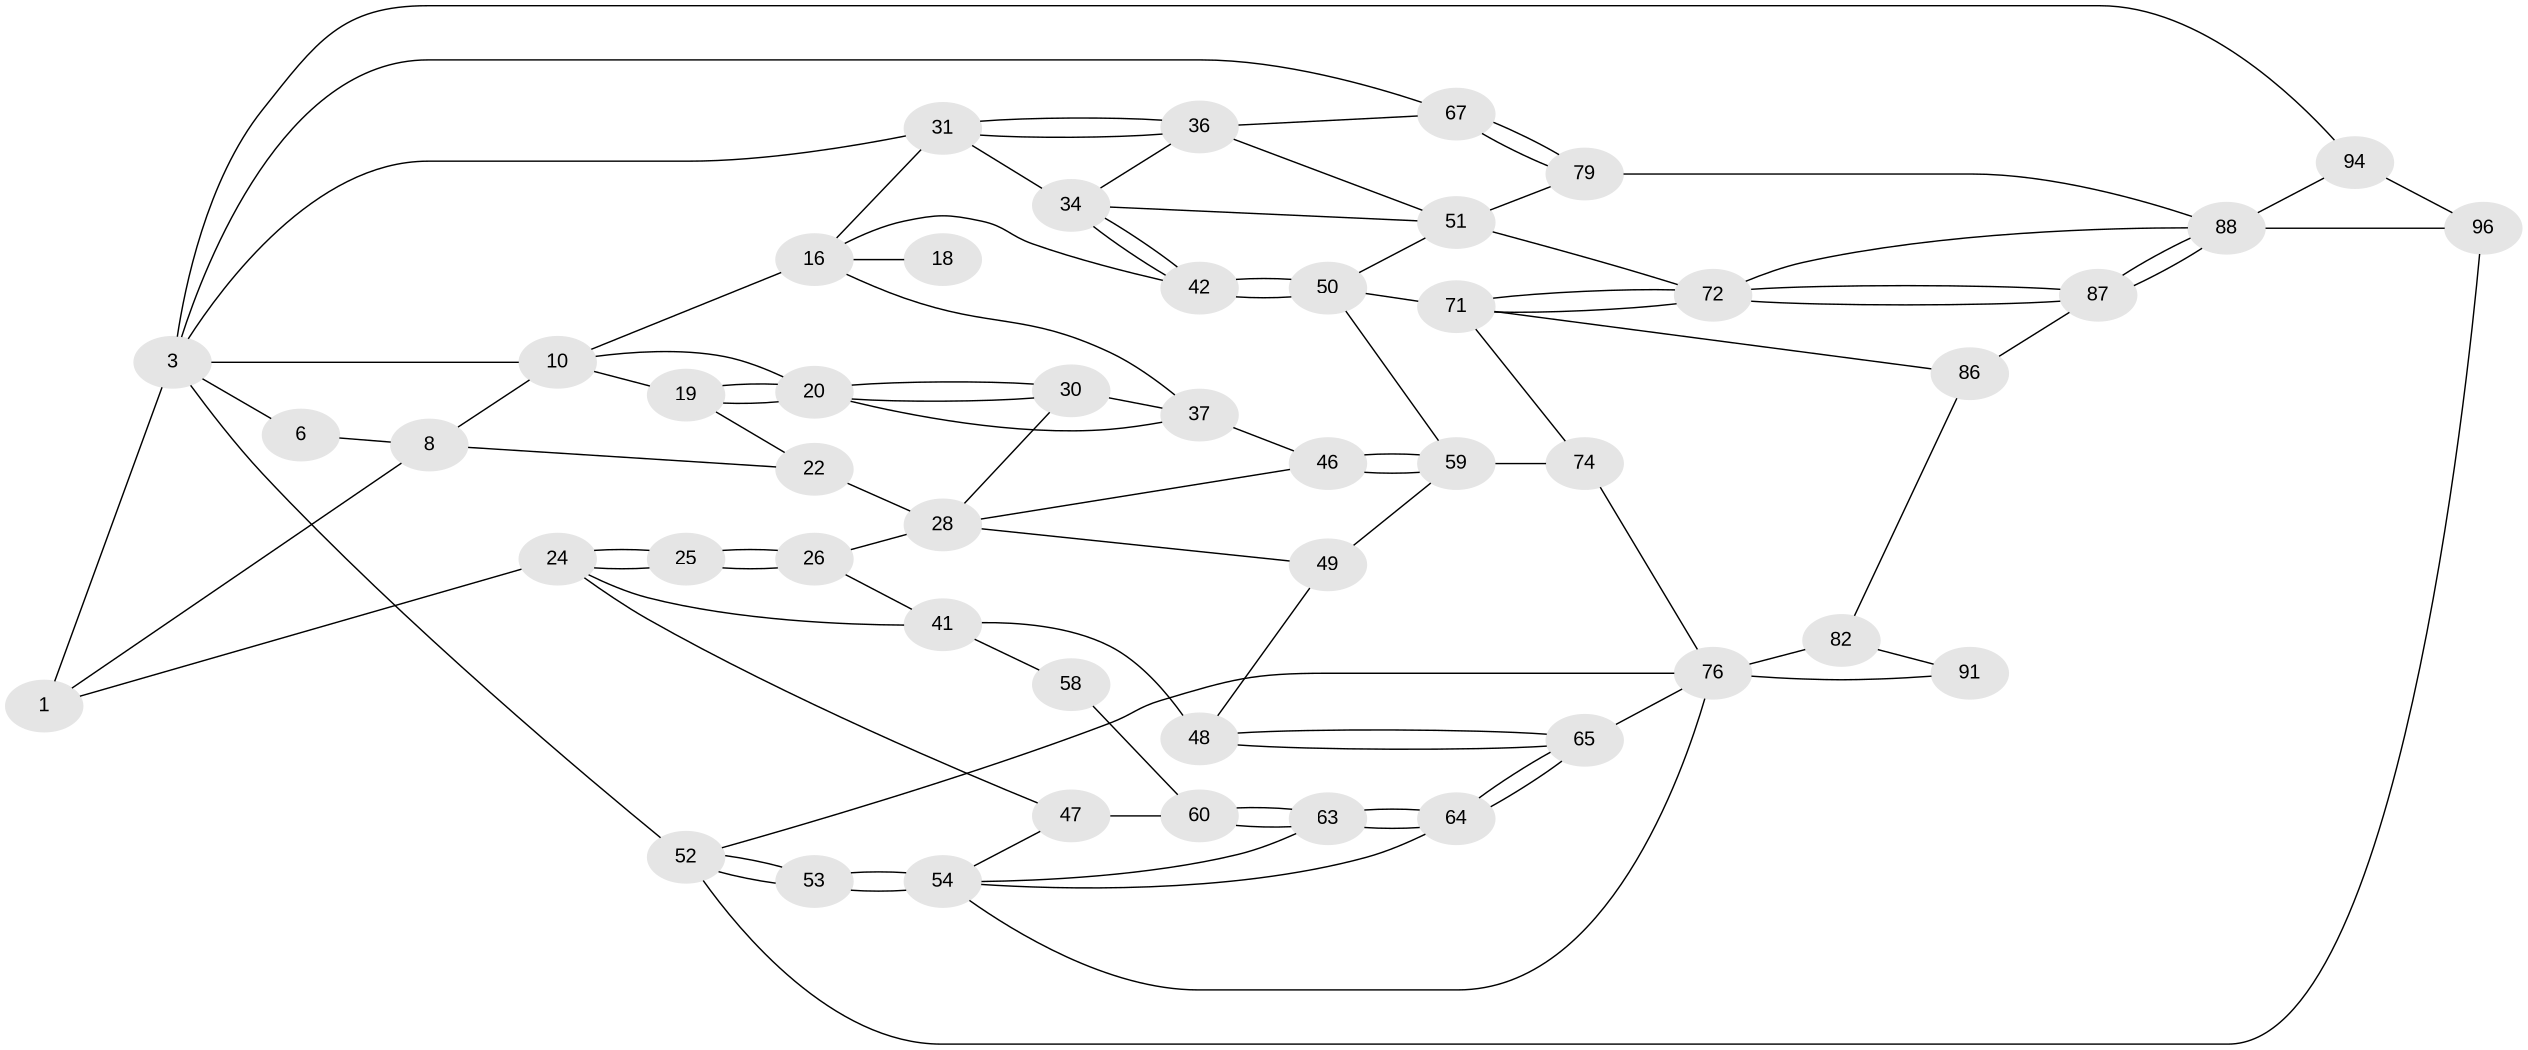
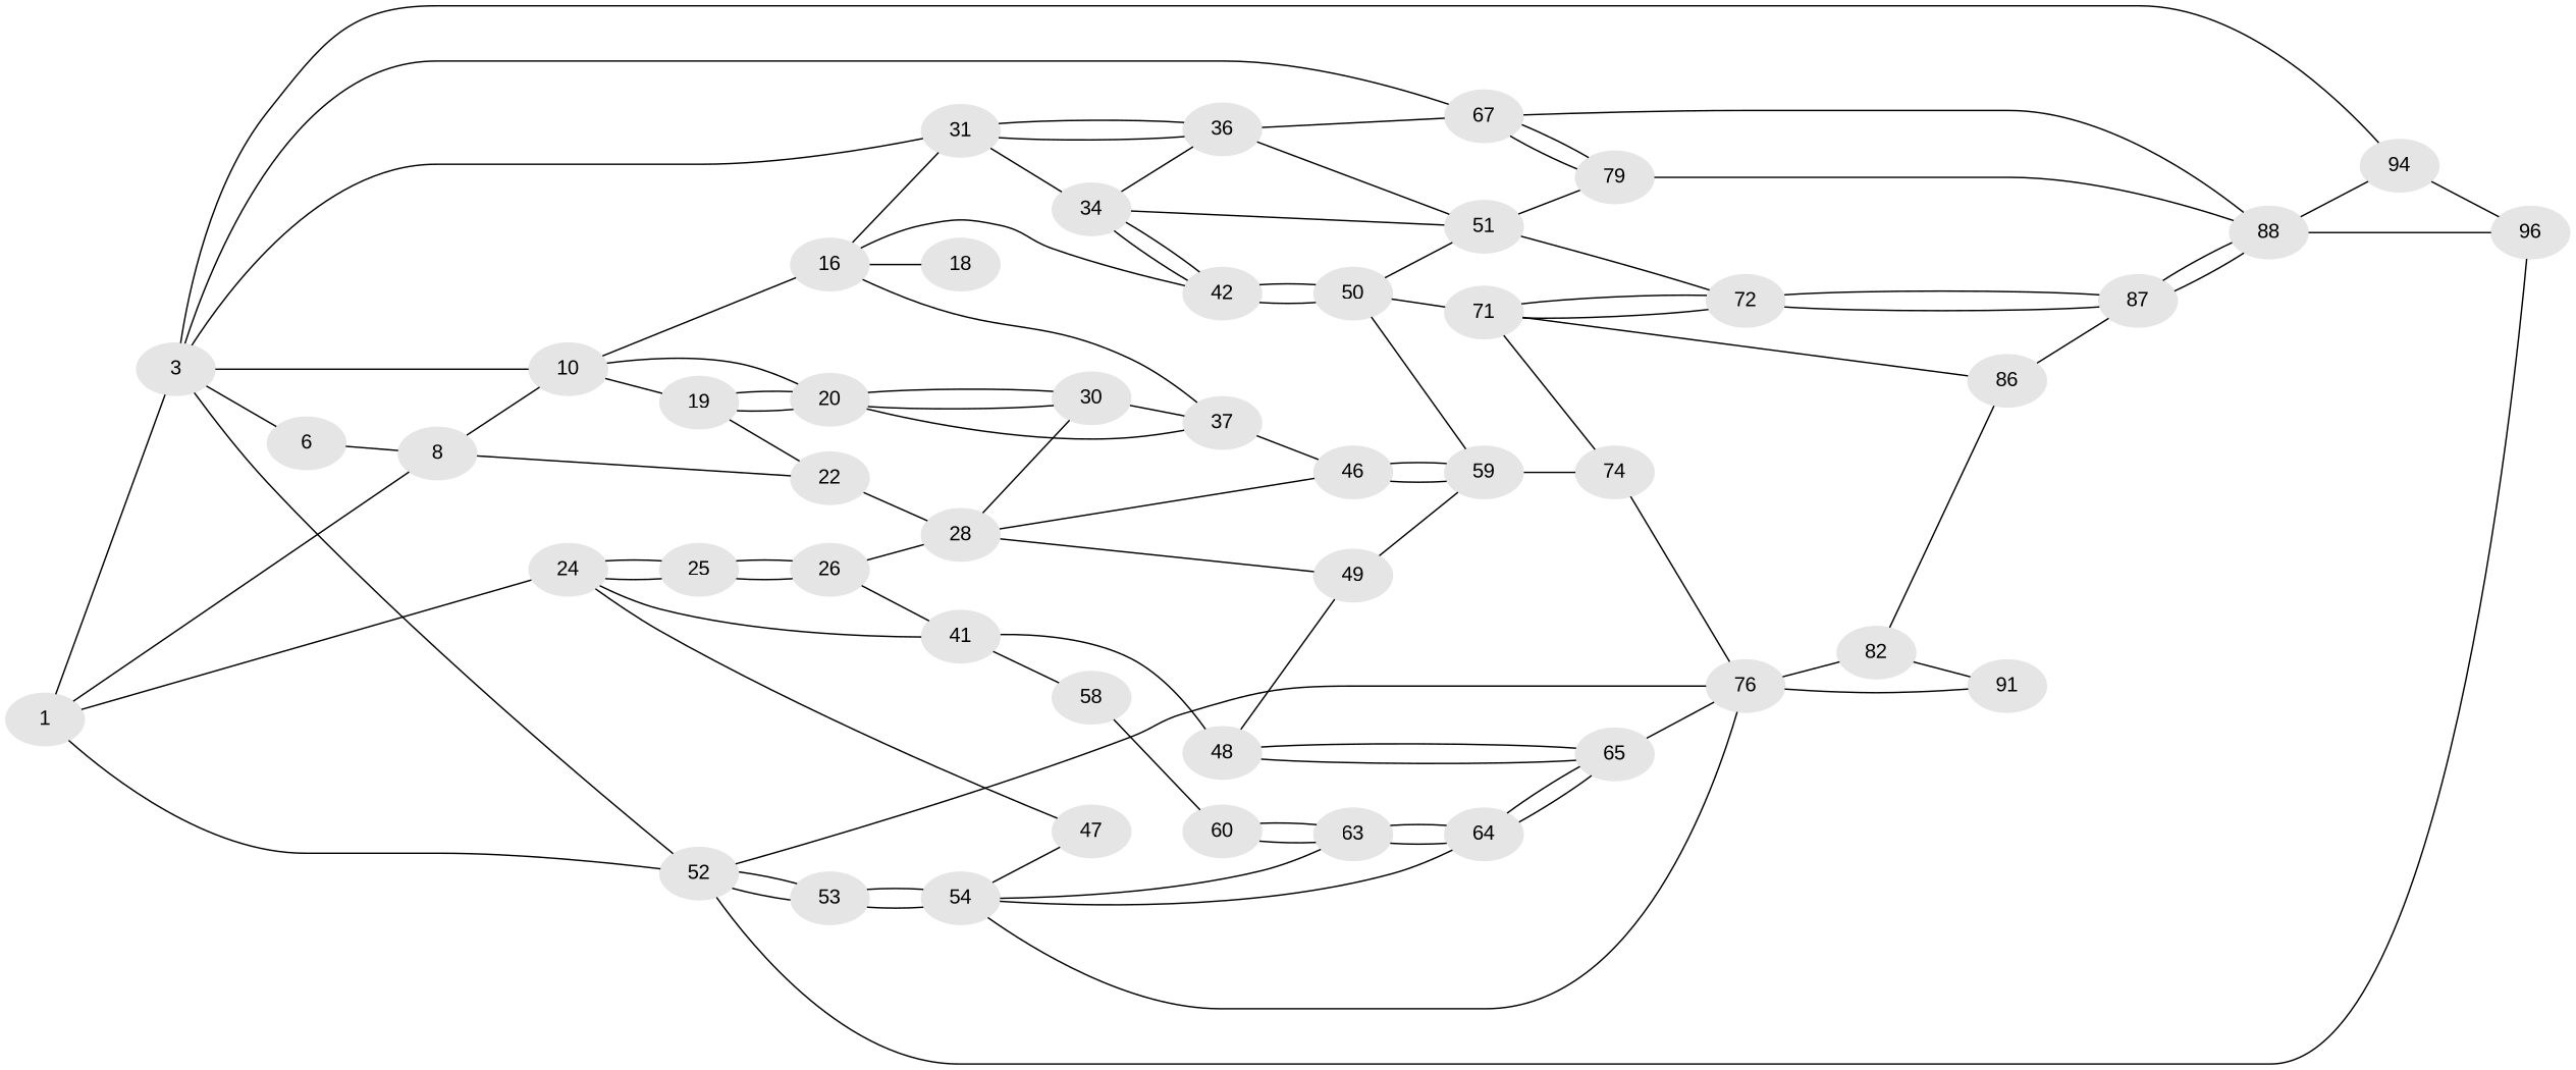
  graph {
    fontname="Liberation Sans"
    rankdir=LR
    node [color=gray90 fontname="Liberation Sans" style=filled]
    edge [fontname="Liberation Sans"]
    1 [super="+7+2"]
    3 [super="+69+4"]
    8 [super="+13"]
    24 [super="+43"]
    52 [super="+100"]
    6 [super="+9"]
    10 [super="+15+11"]
    31 [super="+32"]
    67 [super="+68"]
    94
    22
    25
    41 [super="+42+47"]
    n14 [label=47]
    53
    76 [super="+77+80"]
    96 [super="+99+97"]
    16 [super="+17+38"]
    19
    20 [super="+21"]
    34 [super="+35"]
    36 [super="+66"]
    79
    88 [super="+93+89"]
    28 [super="+45+29"]
    26 [super="+27"]
    18
    37 [super="+39"]
    n29 [label=42]
    30
    46
    50 [super="+60"]
    49
    48
    58
    n36 [label=60]
    59 [super="+61"]
    51 [super="+70"]
    72
    71 [super="+75"]
    65
    74
    86
    87
    54 [super="+83+55"]
    82 [super="+85"]
    91
    63 [super="+78"]
    64
    1 -- 3
    1 -- 8
    1 -- 24
+   1 -- 52
    3 -- 52
    3 -- 6
    3 -- 10
    3 -- 31
    3 -- 67
    3 -- 94
    8 -- 10
    8 -- 22
    24 -- 25
    24 -- 25
    24 -- 41
    24 -- n14
    52 -- 53
    52 -- 53
    52 -- 76
    52 -- 96
    6 -- 8
    10 -- 16
    10 -- 19
    10 -- 20
    31 -- 34
    31 -- 36
    31 -- 36
    67 -- 79
    67 -- 79
-   72 -- 88
+   67 -- 88
    94 -- 96
    22 -- 28
    25 -- 26
    25 -- 26
    41 -- 48
    41 -- 58 [weight=2]
-   n14 -- n36
    53 -- 54 [weight=2]
    53 -- 54
    76 -- 82 [weight=2]
    76 -- 91
    16 -- 31
    16 -- 18
    16 -- 37
    16 -- n29
    19 -- 22
    19 -- 20
    19 -- 20
    20 -- 37
    20 -- 30
    20 -- 30
    34 -- 36
    34 -- n29
    34 -- n29
    34 -- 51
    36 -- 67
    36 -- 51
    79 -- 88
    88 -- 94
    88 -- 96 [weight=2]
    28 -- 30
    28 -- 46
    28 -- 49
    26 -- 41
    26 -- 28
    37 -- 46
    n29 -- 50
    n29 -- 50
    30 -- 37
    46 -- 59
    46 -- 59
    50 -- 59
    50 -- 51
    50 -- 71
    49 -- 59
    48 -- 49
    48 -- 65
    48 -- 65
    58 -- n36
    n36 -- 63
    n36 -- 63
    59 -- 74
    51 -- 79
    51 -- 72
    72 -- 87
    72 -- 87
    71 -- 72
    71 -- 72
    71 -- 74
    71 -- 86
    65 -- 76
    74 -- 76
    86 -- 87
    87 -- 88
    87 -- 88
    54 -- n14
    54 -- 76
    54 -- 63 [weight=2]
    54 -- 64
    82 -- 86
    82 -- 91
    63 -- 64
    63 -- 64
    64 -- 65
    64 -- 65
  }
